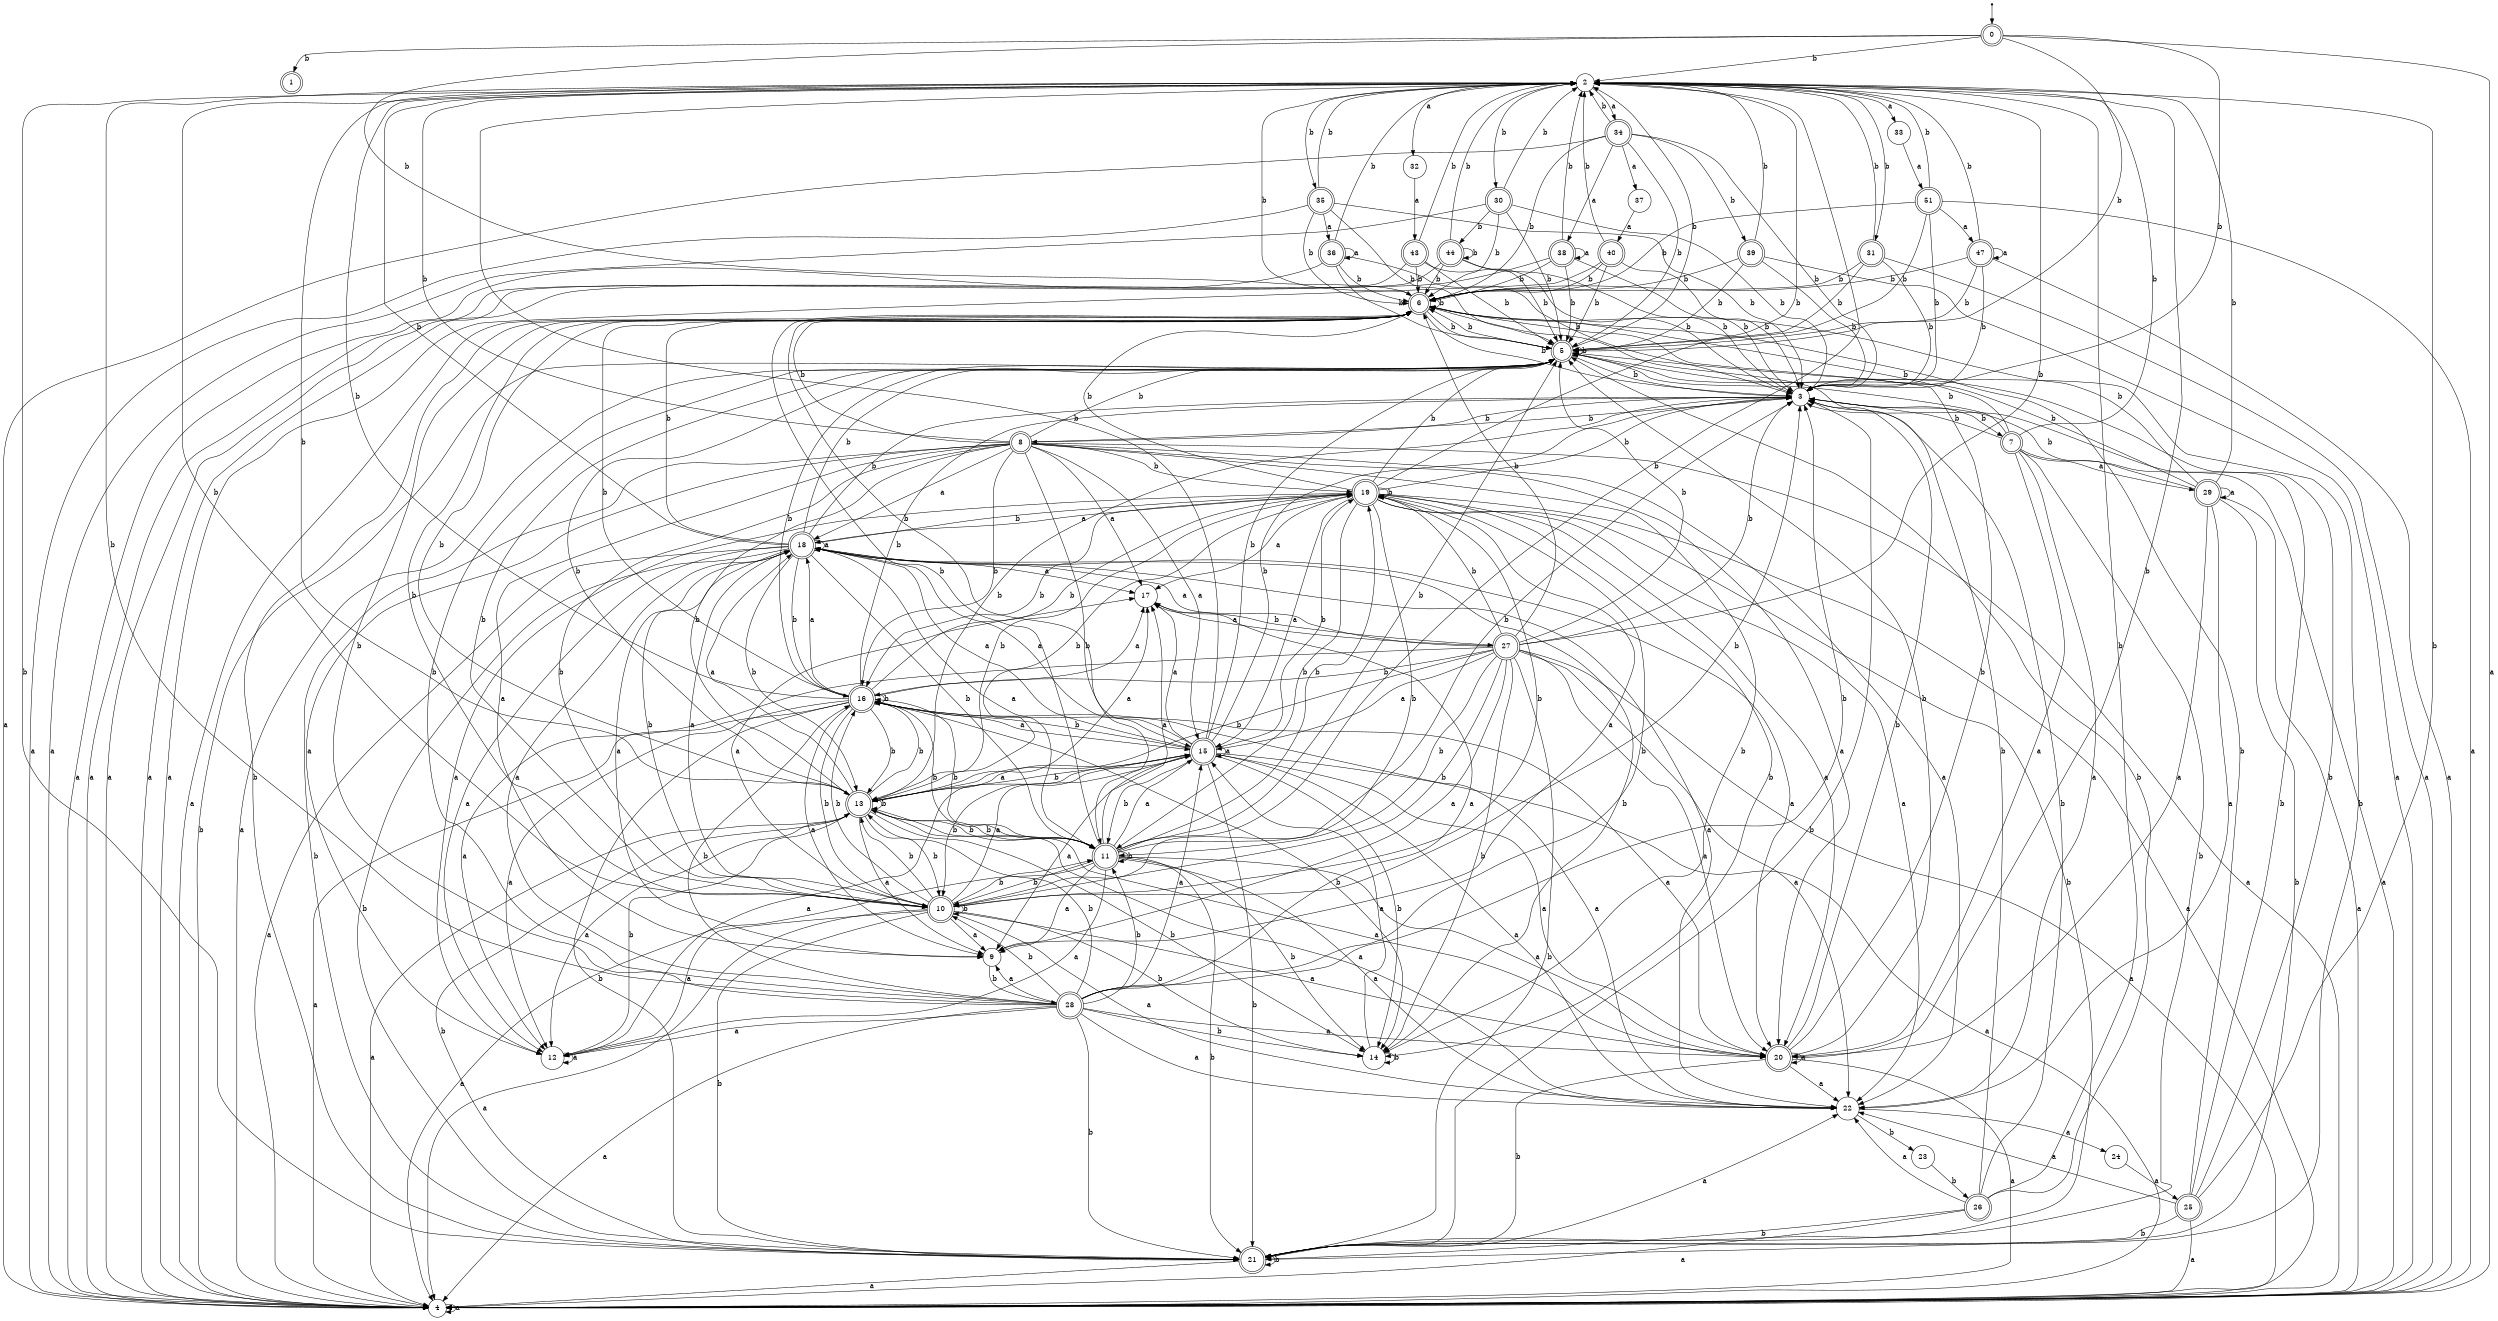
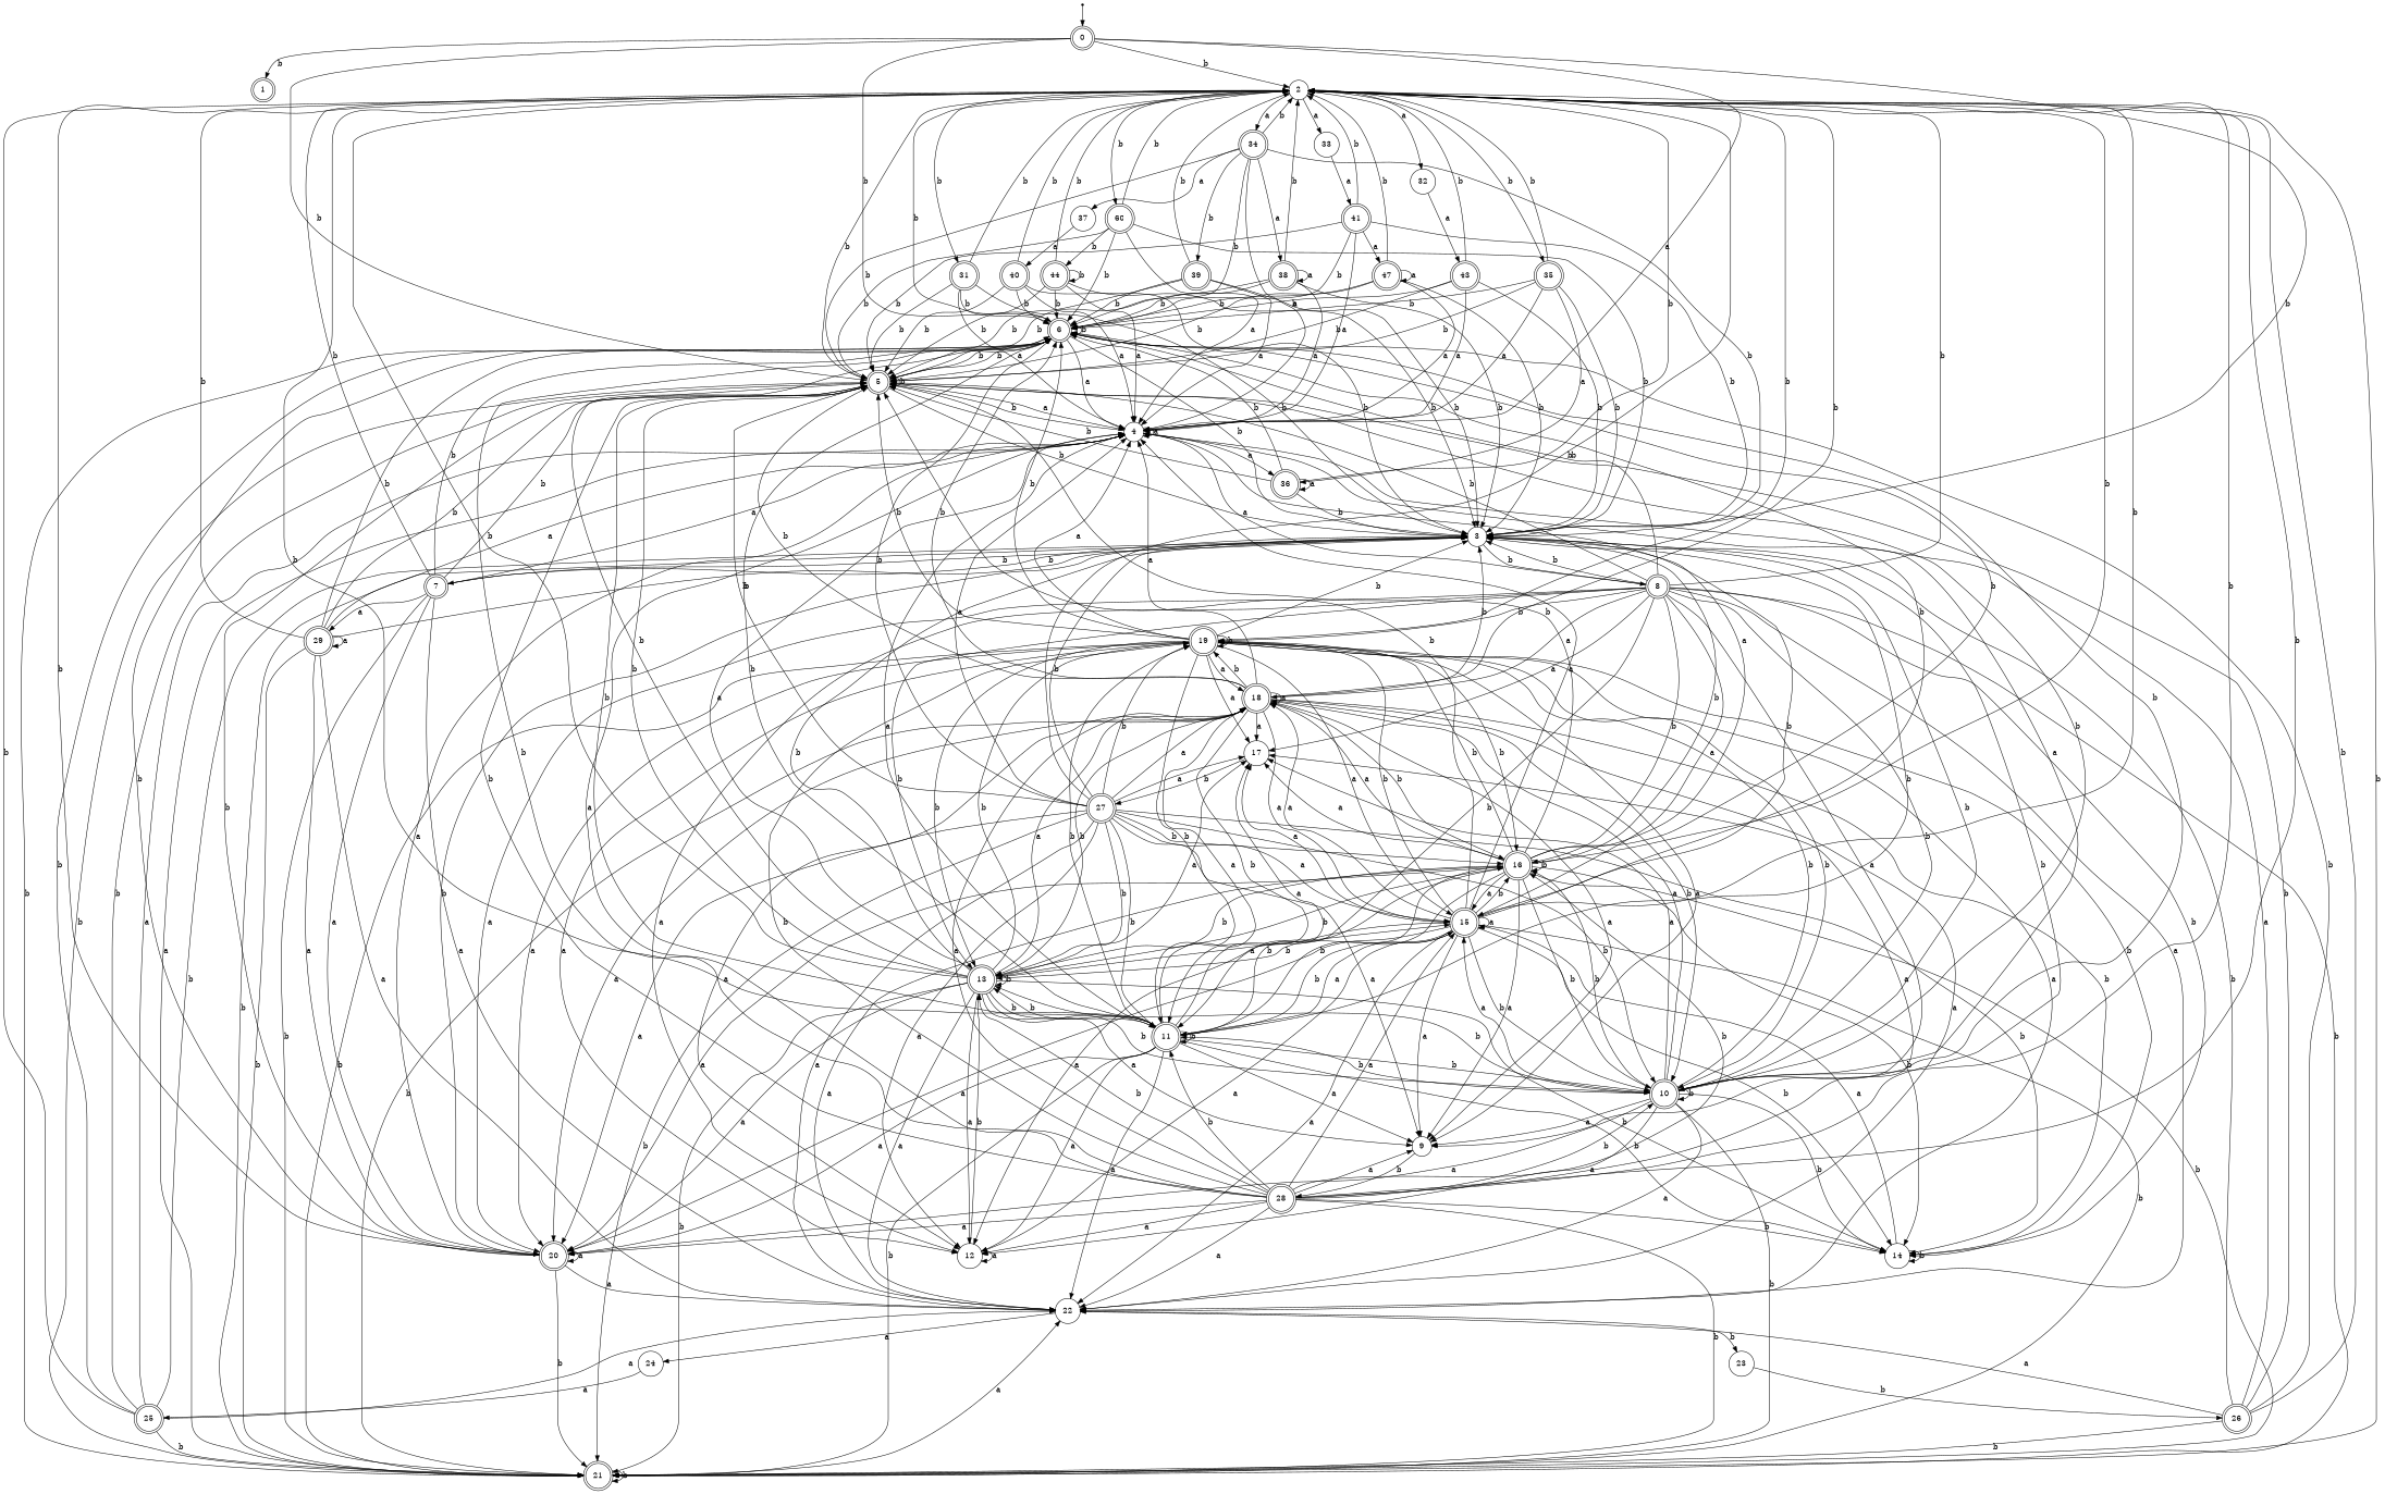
  digraph {
    rankdir=TB
    node [shape=doublecircle]
    dummy0 [shape=point]
    0
    1
    2 [shape=circle]
    3 [shape=circle]
    4 [shape=circle]
    5
    6
-   30
+   30 [label=60]
    31
    32 [shape=circle]
    33 [shape=circle]
    34
    35
    7
    8
    44
    43
-   41 [label=51]
+   41
    37 [shape=circle]
    38
    39
    36
    20
    21
    22 [shape=circle]
    29
    9 [shape=circle]
    10
    11
    12 [shape=circle]
    13
    14 [shape=circle]
    15
    16
    17 [shape=circle]
    18
    19
    23 [shape=circle]
    24 [shape=circle]
    28
    27
    26
    25
    n45 [label=47]
    40
    dummy0 -> 0
    0 -> 1 [label=b]
    0 -> 2 [label=b]
    0 -> 3 [label=b]
    0 -> 4 [label=a]
    0 -> 5 [label=b]
    0 -> 6 [label=b]
    2 -> 30 [label=b]
    2 -> 31 [label=b]
    2 -> 32 [label=a]
    2 -> 33 [label=a]
    2 -> 34 [label=a]
    2 -> 35 [label=b]
    3 -> 7 [label=b]
    3 -> 8 [label=b]
    4 -> 4 [label=a]
    4 -> 5 [label=b]
    5 -> 2 [label=b]
    5 -> 3 [label=b]
    5 -> 4 [label=a]
    5 -> 5 [label=b]
    5 -> 6 [label=b]
    6 -> 2 [label=b]
    6 -> 3 [label=b]
    6 -> 4 [label=a]
    6 -> 5 [label=b]
    6 -> 6 [label=b]
    30 -> 2 [label=b]
    30 -> 3 [label=b]
    30 -> 4 [label=a]
    30 -> 5 [label=b]
    30 -> 6 [label=b]
    30 -> 44 [label=b]
    31 -> 2 [label=b]
    31 -> 3 [label=b]
    31 -> 4 [label=a]
    31 -> 5 [label=b]
    31 -> 6 [label=b]
    32 -> 43 [label=a]
    33 -> 41 [label=a]
    34 -> 2 [label=b]
    34 -> 3 [label=b]
    34 -> 4 [label=a]
    34 -> 5 [label=b]
    34 -> 6 [label=b]
    34 -> 37 [label=a]
    34 -> 38 [label=a]
    34 -> 39 [label=b]
    35 -> 2 [label=b]
    35 -> 3 [label=b]
    35 -> 4 [label=a]
    35 -> 5 [label=b]
    35 -> 6 [label=b]
    35 -> 36 [label=a]
    7 -> 2 [label=b]
    7 -> 3 [label=b]
    7 -> 4 [label=a]
    7 -> 5 [label=b]
    7 -> 6 [label=b]
    7 -> 20 [label=a]
    7 -> 21 [label=b]
    7 -> 22 [label=a]
    7 -> 29 [label=a]
    8 -> 2 [label=b]
    8 -> 3 [label=b]
    8 -> 4 [label=a]
    8 -> 5 [label=b]
    8 -> 6 [label=b]
    8 -> 20 [label=a]
    8 -> 21 [label=b]
    8 -> 22 [label=a]
    8 -> 9 [label=a]
    8 -> 10 [label=b]
    8 -> 11 [label=b]
    8 -> 12 [label=a]
    8 -> 13 [label=b]
    8 -> 14 [label=b]
    8 -> 15 [label=a]
    8 -> 16 [label=b]
    8 -> 17 [label=a]
    8 -> 18 [label=a]
    8 -> 19 [label=b]
    44 -> 2 [label=b]
    44 -> 3 [label=b]
    44 -> 4 [label=a]
    44 -> 5 [label=b]
    44 -> 6 [label=b]
    44 -> 44 [label=b]
    43 -> 2 [label=b]
    43 -> 3 [label=b]
    43 -> 4 [label=a]
    43 -> 5 [label=b]
    43 -> 6 [label=b]
    41 -> 2 [label=b]
    41 -> 3 [label=b]
    41 -> 4 [label=a]
    41 -> 5 [label=b]
    41 -> 6 [label=b]
    41 -> n45 [label=a]
    37 -> 40 [label=a]
    38 -> 2 [label=b]
    38 -> 3 [label=b]
    38 -> 4 [label=a]
    38 -> 5 [label=b]
    38 -> 6 [label=b]
    38 -> 38 [label=a]
    39 -> 2 [label=b]
    39 -> 3 [label=b]
    39 -> 4 [label=a]
    39 -> 5 [label=b]
    39 -> 6 [label=b]
    36 -> 2 [label=b]
    36 -> 3 [label=b]
-   36 -> 4 [label=a]
+   4 -> 36 [label=a]
    36 -> 5 [label=b]
    36 -> 6 [label=b]
    36 -> 36 [label=a]
    20 -> 2 [label=b]
    20 -> 3 [label=b]
    20 -> 4 [label=a]
    20 -> 5 [label=b]
    20 -> 6 [label=b]
    20 -> 20 [label=a]
    20 -> 21 [label=b]
    20 -> 22 [label=a]
    21 -> 2 [label=b]
    21 -> 3 [label=b]
    21 -> 4 [label=a]
    21 -> 5 [label=b]
    21 -> 6 [label=b]
    21 -> 21 [label=b]
    21 -> 22 [label=a]
    22 -> 23 [label=b]
    22 -> 24 [label=a]
    29 -> 2 [label=b]
    29 -> 3 [label=b]
    29 -> 4 [label=a]
    29 -> 5 [label=b]
    29 -> 6 [label=b]
    29 -> 20 [label=a]
    29 -> 21 [label=b]
    29 -> 22 [label=a]
    29 -> 29 [label=a]
    9 -> 28 [label=b]
    10 -> 2 [label=b]
    10 -> 3 [label=b]
    10 -> 4 [label=a]
    10 -> 5 [label=b]
    10 -> 6 [label=b]
    10 -> 20 [label=a]
    10 -> 21 [label=b]
    10 -> 22 [label=a]
    10 -> 9 [label=a]
    10 -> 10 [label=b]
    10 -> 11 [label=b]
    10 -> 12 [label=a]
    10 -> 13 [label=b]
    10 -> 14 [label=b]
    10 -> 15 [label=a]
    10 -> 16 [label=b]
    10 -> 17 [label=a]
    10 -> 18 [label=a]
    10 -> 19 [label=b]
    11 -> 2 [label=b]
    11 -> 3 [label=b]
    11 -> 4 [label=a]
    11 -> 5 [label=b]
    11 -> 6 [label=b]
    11 -> 20 [label=a]
    11 -> 21 [label=b]
    11 -> 22 [label=a]
    11 -> 9 [label=a]
    11 -> 10 [label=b]
    11 -> 11 [label=b]
    11 -> 12 [label=a]
    11 -> 13 [label=b]
    11 -> 14 [label=b]
    11 -> 15 [label=a]
    11 -> 16 [label=b]
    11 -> 17 [label=a]
    11 -> 18 [label=a]
    11 -> 19 [label=b]
    12 -> 12 [label=a]
    12 -> 13 [label=b]
    13 -> 2 [label=b]
    13 -> 3 [label=b]
    13 -> 4 [label=a]
    13 -> 5 [label=b]
    13 -> 6 [label=b]
    13 -> 20 [label=a]
    13 -> 21 [label=b]
    13 -> 22 [label=a]
    13 -> 9 [label=a]
    13 -> 10 [label=b]
    13 -> 11 [label=b]
    13 -> 12 [label=a]
    13 -> 13 [label=b]
    13 -> 14 [label=b]
    13 -> 15 [label=a]
    13 -> 16 [label=b]
    13 -> 17 [label=a]
    13 -> 18 [label=a]
    13 -> 19 [label=b]
    14 -> 14 [label=b]
    14 -> 15 [label=a]
    15 -> 2 [label=b]
    15 -> 3 [label=b]
    15 -> 4 [label=a]
    15 -> 5 [label=b]
    15 -> 6 [label=b]
    15 -> 20 [label=a]
    15 -> 21 [label=b]
    15 -> 22 [label=a]
    15 -> 9 [label=a]
    15 -> 10 [label=b]
    15 -> 11 [label=b]
    15 -> 12 [label=a]
    15 -> 13 [label=b]
    15 -> 14 [label=b]
    15 -> 15 [label=a]
    15 -> 16 [label=b]
    15 -> 17 [label=a]
    15 -> 18 [label=a]
    15 -> 19 [label=b]
    16 -> 2 [label=b]
    16 -> 3 [label=b]
    16 -> 4 [label=a]
    16 -> 5 [label=b]
    16 -> 6 [label=b]
    16 -> 20 [label=a]
    16 -> 21 [label=b]
    16 -> 22 [label=a]
    16 -> 9 [label=a]
    16 -> 10 [label=b]
    16 -> 11 [label=b]
    16 -> 12 [label=a]
    16 -> 13 [label=b]
    16 -> 14 [label=b]
    16 -> 15 [label=a]
    16 -> 16 [label=b]
    16 -> 17 [label=a]
    16 -> 18 [label=a]
    16 -> 19 [label=b]
    17 -> 27 [label=b]
    18 -> 2 [label=b]
    18 -> 3 [label=b]
    18 -> 4 [label=a]
    18 -> 5 [label=b]
    18 -> 6 [label=b]
    18 -> 20 [label=a]
    18 -> 21 [label=b]
    18 -> 22 [label=a]
    18 -> 9 [label=a]
    18 -> 10 [label=b]
    18 -> 11 [label=b]
    18 -> 12 [label=a]
    18 -> 13 [label=b]
    18 -> 14 [label=b]
    18 -> 15 [label=a]
    18 -> 16 [label=b]
    18 -> 17 [label=a]
    18 -> 18 [label=a]
    18 -> 19 [label=b]
    19 -> 2 [label=b]
    19 -> 3 [label=b]
    19 -> 4 [label=a]
    19 -> 5 [label=b]
    19 -> 6 [label=b]
    19 -> 20 [label=a]
    19 -> 21 [label=b]
    19 -> 22 [label=a]
    19 -> 9 [label=a]
    19 -> 10 [label=b]
    19 -> 11 [label=b]
    19 -> 12 [label=a]
    19 -> 13 [label=b]
    19 -> 14 [label=b]
    19 -> 15 [label=a]
    19 -> 16 [label=b]
    19 -> 17 [label=a]
    19 -> 18 [label=a]
    19 -> 19 [label=b]
    23 -> 26 [label=b]
    24 -> 25 [label=a]
    28 -> 2 [label=b]
    28 -> 3 [label=b]
    28 -> 4 [label=a]
    28 -> 5 [label=b]
    28 -> 6 [label=b]
    28 -> 20 [label=a]
    28 -> 21 [label=b]
    28 -> 22 [label=a]
    28 -> 9 [label=a]
    28 -> 10 [label=b]
    28 -> 11 [label=b]
    28 -> 12 [label=a]
    28 -> 13 [label=b]
    28 -> 14 [label=b]
    28 -> 15 [label=a]
    28 -> 16 [label=b]
    28 -> 17 [label=a]
    28 -> 18 [label=a]
    28 -> 19 [label=b]
    27 -> 2 [label=b]
    27 -> 3 [label=b]
    27 -> 4 [label=a]
    27 -> 5 [label=b]
    27 -> 6 [label=b]
    27 -> 20 [label=a]
    27 -> 21 [label=b]
    27 -> 22 [label=a]
    27 -> 9 [label=a]
    27 -> 10 [label=b]
    27 -> 11 [label=b]
    27 -> 12 [label=a]
    27 -> 13 [label=b]
    27 -> 14 [label=b]
    27 -> 15 [label=a]
    27 -> 16 [label=b]
    27 -> 17 [label=a]
    27 -> 18 [label=a]
    27 -> 19 [label=b]
    26 -> 2 [label=b]
    26 -> 3 [label=b]
    26 -> 4 [label=a]
    26 -> 5 [label=b]
    26 -> 6 [label=b]
    26 -> 21 [label=b]
    26 -> 22 [label=a]
    25 -> 2 [label=b]
    25 -> 3 [label=b]
    25 -> 4 [label=a]
    25 -> 5 [label=b]
    25 -> 6 [label=b]
    25 -> 21 [label=b]
    25 -> 22 [label=a]
    n45 -> 2 [label=b]
    n45 -> 3 [label=b]
    n45 -> 4 [label=a]
    n45 -> 5 [label=b]
    n45 -> 6 [label=b]
    n45 -> n45 [label=a]
    40 -> 2 [label=b]
    40 -> 3 [label=b]
    40 -> 4 [label=a]
    40 -> 5 [label=b]
    40 -> 6 [label=b]
  }
